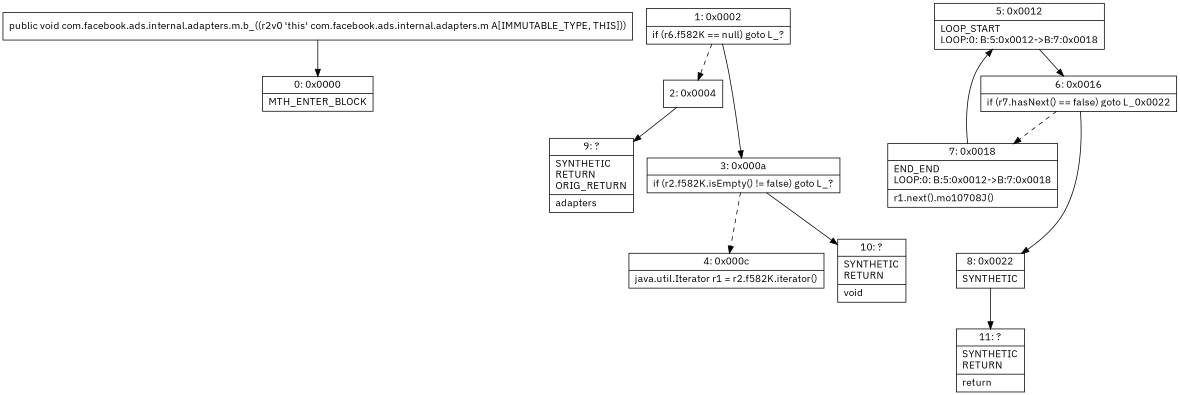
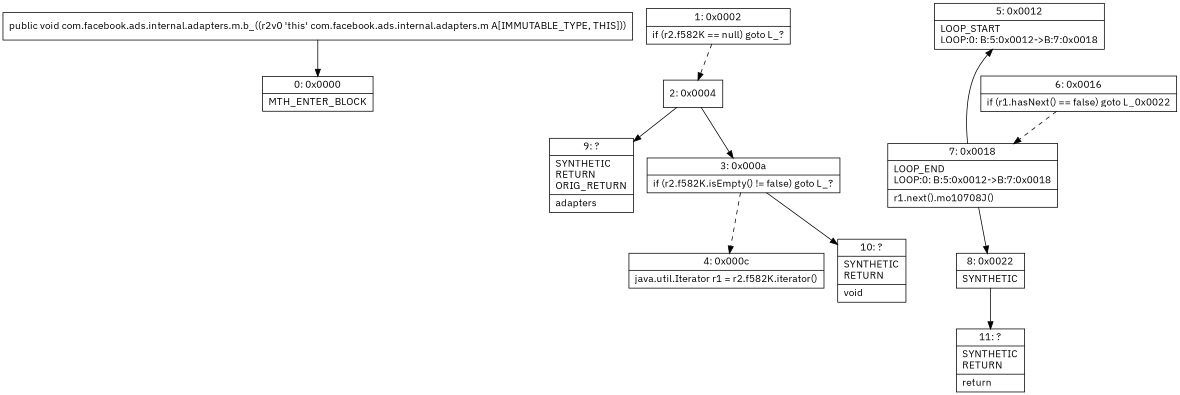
  digraph {
    fontname="IBM Plex Sans"
    node [fontname="IBM Plex Sans" shape=record]
    edge [fontname="IBM Plex Sans"]
    n1 [label="{0\:\ 0x0000|MTH_ENTER_BLOCK\l}"]
-   n2 [label="{1\:\ 0x0002|if (r6.f582K == null) goto L_?\l}"]
+   n2 [label="{1\:\ 0x0002|if (r2.f582K == null) goto L_?\l}"]
    n3 [label="{2\:\ 0x0004}"]
    n4 [label="{9\:\ ?|SYNTHETIC\lRETURN\lORIG_RETURN\l|adapters\l}"]
    n5 [label="{3\:\ 0x000a|if (r2.f582K.isEmpty() != false) goto L_?\l}"]
    n6 [label="{4\:\ 0x000c|java.util.Iterator r1 = r2.f582K.iterator()\l}"]
    n7 [label="{10\:\ ?|SYNTHETIC\lRETURN\l|void\l}"]
    n8 [label="{5\:\ 0x0012|LOOP_START\lLOOP:0: B:5:0x0012\-\>B:7:0x0018\l}"]
-   n9 [label="{6\:\ 0x0016|if (r7.hasNext() == false) goto L_0x0022\l}"]
-   n10 [label="{7\:\ 0x0018|END_END\lLOOP:0: B:5:0x0012\-\>B:7:0x0018\l|r1.next().mo10708J()\l}"]
+   n9 [label="{6\:\ 0x0016|if (r1.hasNext() == false) goto L_0x0022\l}"]
+   n10 [label="{7\:\ 0x0018|LOOP_END\lLOOP:0: B:5:0x0012\-\>B:7:0x0018\l|r1.next().mo10708J()\l}"]
    n11 [label="{8\:\ 0x0022|SYNTHETIC\l}"]
    n12 [label="{11\:\ ?|SYNTHETIC\lRETURN\l|return\l}"]
    n13 [label="{public void com.facebook.ads.internal.adapters.m.b_((r2v0 'this' com.facebook.ads.internal.adapters.m A[IMMUTABLE_TYPE, THIS])) }"]
    n2 -> n3 [style=dashed]
    n3 -> n4
-   n2 -> n5
+   n3 -> n5
    n5 -> n6 [style=dashed]
    n5 -> n7
-   n8 -> n9
    n9 -> n10 [style=dashed]
-   n9 -> n11
+   n10 -> n11
    n10 -> n8
    n11 -> n12
    n13 -> n1
  }
